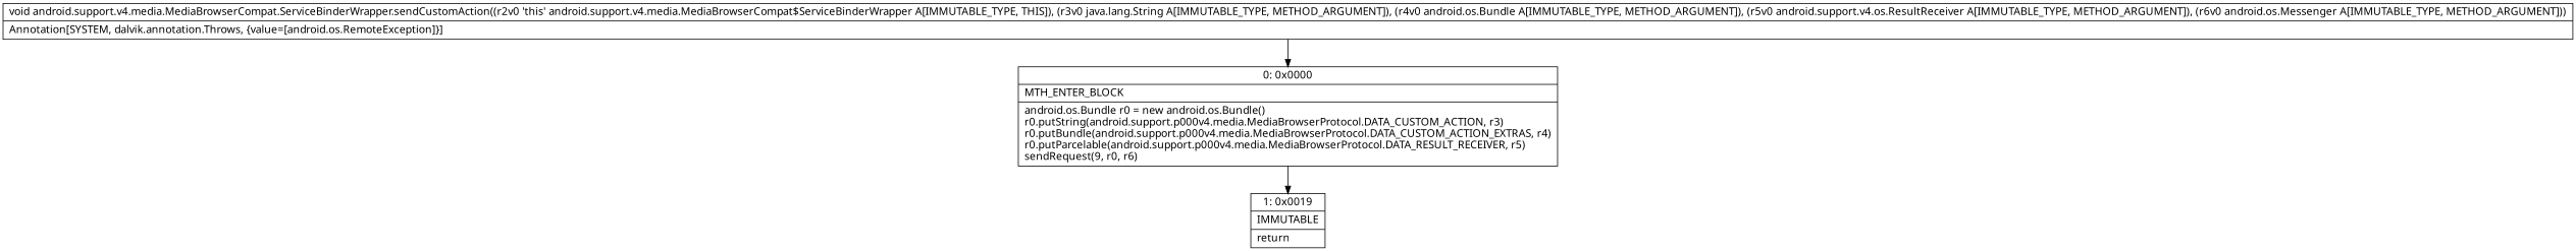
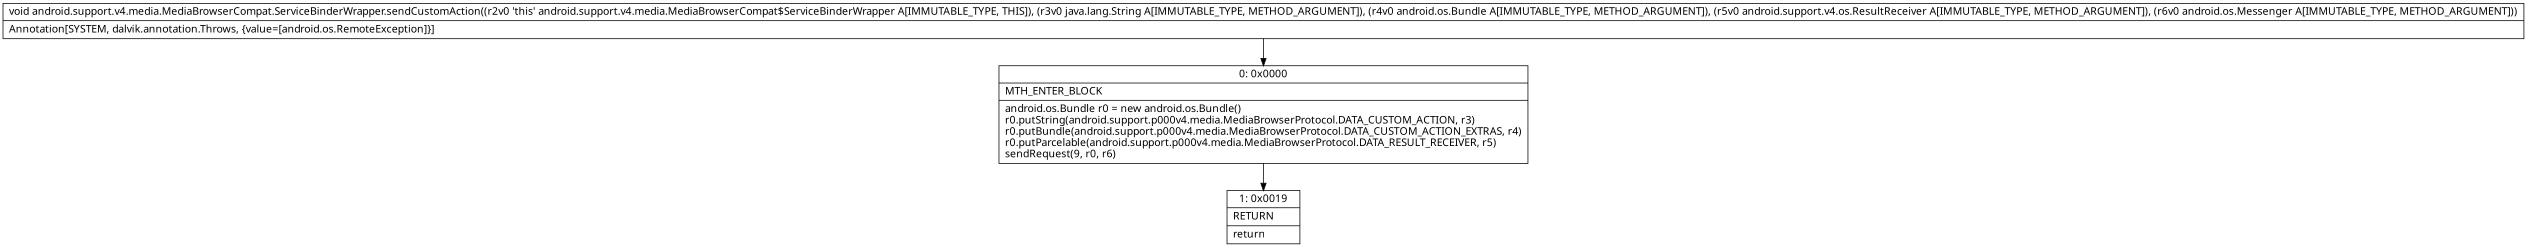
  digraph {
    fontname="Noto Sans"
    node [shape=record fontname="Noto Sans"]
    edge [fontname="Noto Sans"]
    n1 [label="{0\:\ 0x0000|MTH_ENTER_BLOCK\l|android.os.Bundle r0 = new android.os.Bundle()\lr0.putString(android.support.p000v4.media.MediaBrowserProtocol.DATA_CUSTOM_ACTION, r3)\lr0.putBundle(android.support.p000v4.media.MediaBrowserProtocol.DATA_CUSTOM_ACTION_EXTRAS, r4)\lr0.putParcelable(android.support.p000v4.media.MediaBrowserProtocol.DATA_RESULT_RECEIVER, r5)\lsendRequest(9, r0, r6)\l}"]
-   n2 [label="{1\:\ 0x0019|IMMUTABLE\l|return\l}"]
+   n2 [label="{1\:\ 0x0019|RETURN\l|return\l}"]
    n3 [label="{void android.support.v4.media.MediaBrowserCompat.ServiceBinderWrapper.sendCustomAction((r2v0 'this' android.support.v4.media.MediaBrowserCompat$ServiceBinderWrapper A[IMMUTABLE_TYPE, THIS]), (r3v0 java.lang.String A[IMMUTABLE_TYPE, METHOD_ARGUMENT]), (r4v0 android.os.Bundle A[IMMUTABLE_TYPE, METHOD_ARGUMENT]), (r5v0 android.support.v4.os.ResultReceiver A[IMMUTABLE_TYPE, METHOD_ARGUMENT]), (r6v0 android.os.Messenger A[IMMUTABLE_TYPE, METHOD_ARGUMENT]))  | Annotation[SYSTEM, dalvik.annotation.Throws, \{value=[android.os.RemoteException]\}]\l}"]
    n1 -> n2
    n3 -> n1
  }
